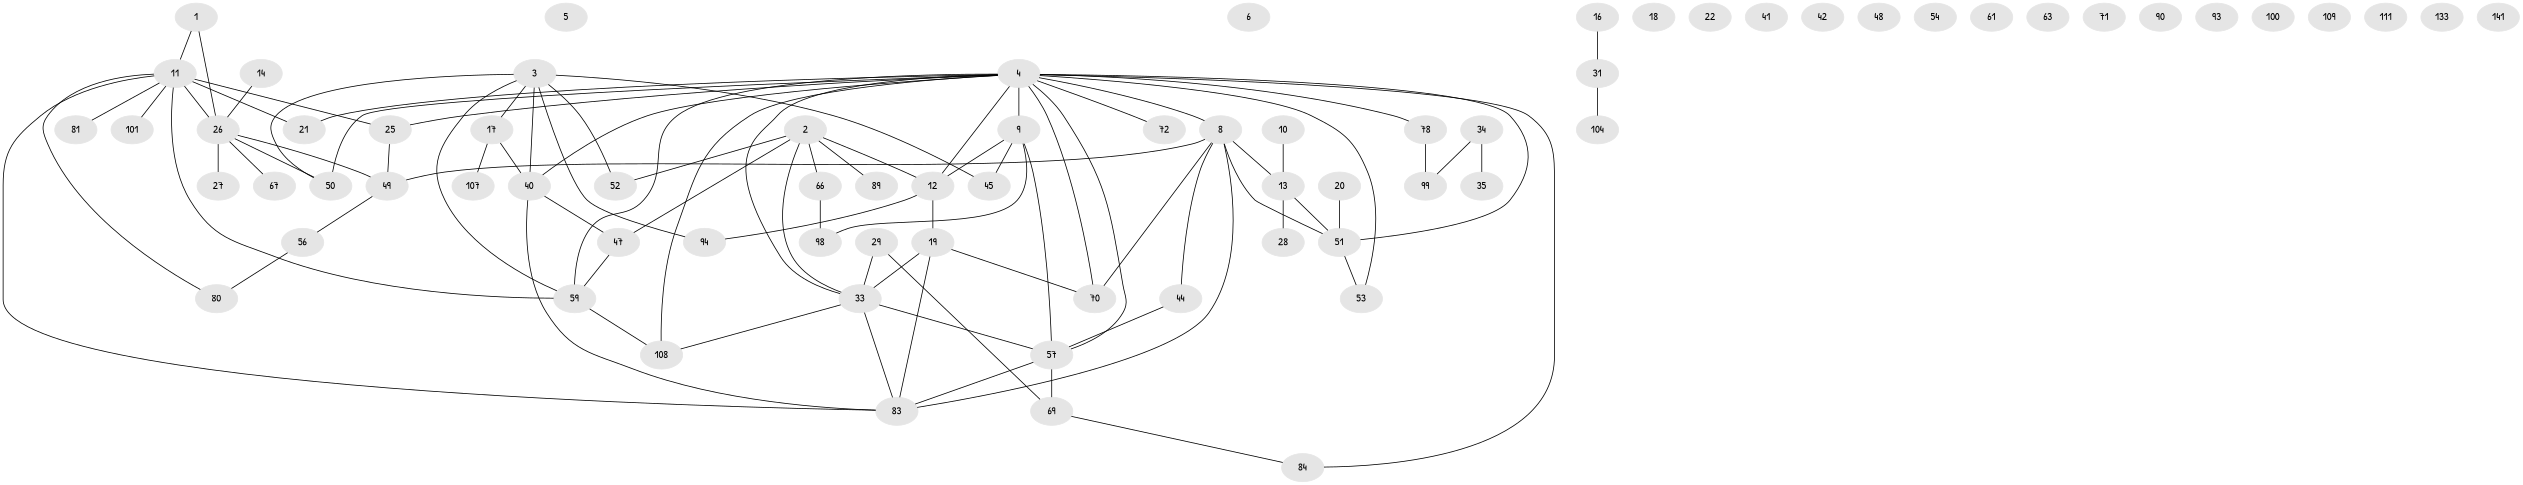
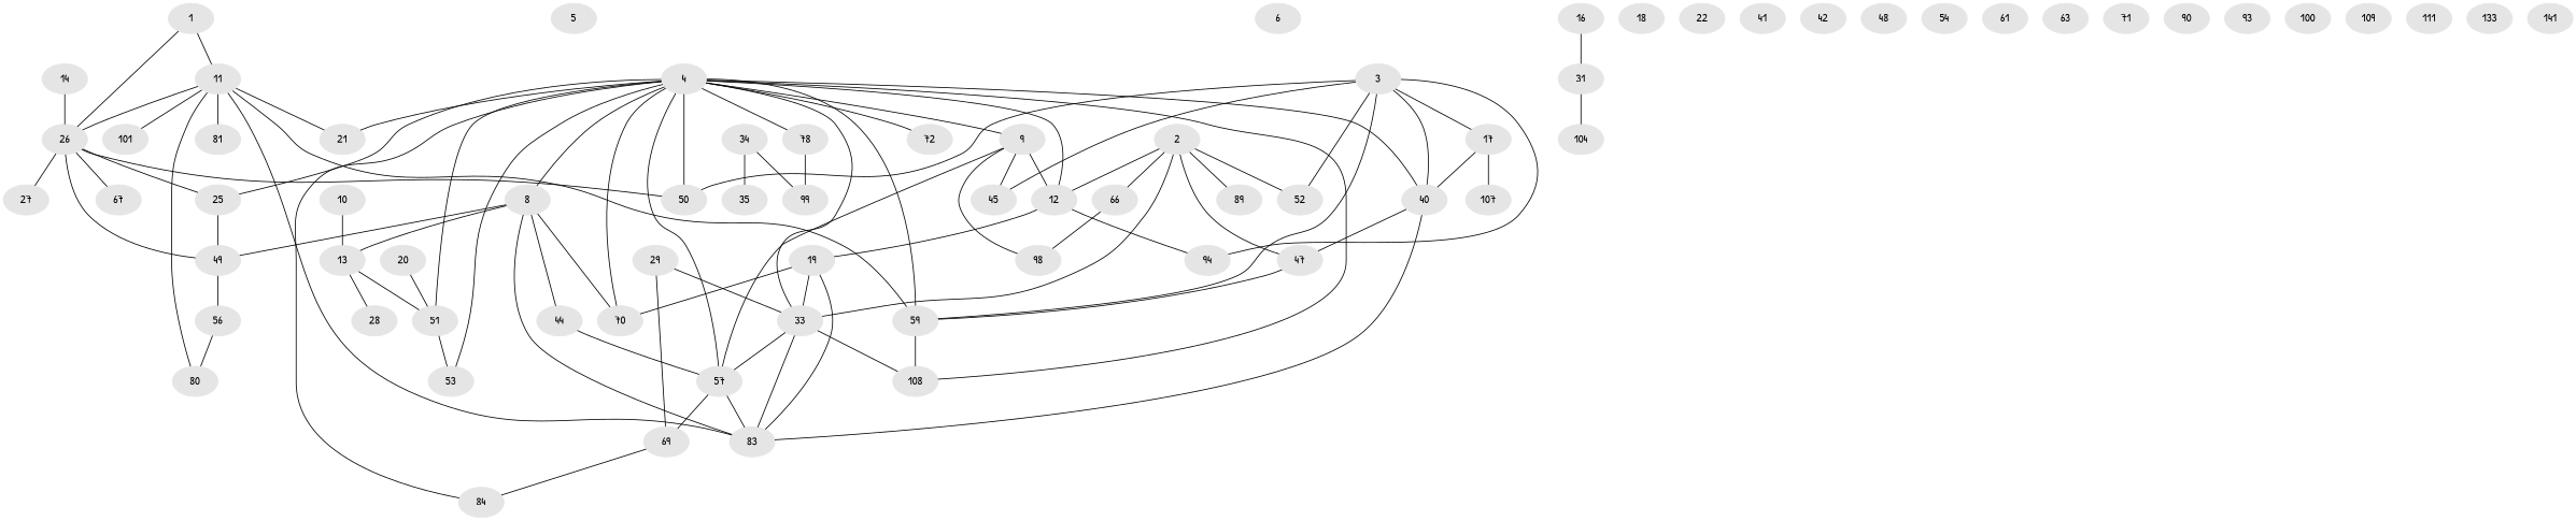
  graph {
    fontname="Patrick Hand"
    node [color=gray90 fontname="Patrick Hand" style=filled]
    edge [fontname="Patrick Hand"]
    1 [super="+135+65"]
    11 [super="+77+124+24"]
    26 [super="+144+58+85"]
    59 [super="+68+60+79"]
    21
    25 [super="+76"]
    83 [super="+134"]
    80
    81 [super="+122"]
    101
    50
    49 [super="+82"]
    27
    67
    2 [super="+138+142+117"]
    12 [super="+129+32"]
    33 [super="+102+105"]
    47
    52 [super="+91"]
    66
    89
    94
    19 [super="+132+37"]
    57 [super="+74"]
    108
    98
    3 [super="+95"]
    17 [super="+30"]
    40 [super="+43+103"]
    45 [super="+120+97"]
    107
    4 [super="+55+7+88"]
    8 [super="+15"]
    9 [super="+62"]
    51
    53
    70
    72
    78 [super="+119+96"]
    84 [super="+145"]
    13 [super="+23"]
    44
    69 [super="+92+106"]
    99
    5
    6 [super="+113"]
    28 [super="+38"]
    56
    10
    14 [super="+86"]
    31 [super="+75+36"]
    104 [super="+116+125"]
    16
    18
    20
    22
    29 [super="+128"]
    34 [super="+121+112"]
    35
    41
    42
    48
    54
    61 [super="+123"]
    63
    71
    90
    93
    100
    109
    111
    133
    141
    1 -- 11
    1 -- 26
    11 -- 26
    11 -- 59 [weight=2]
    11 -- 21
-   11 -- 25
+   26 -- 25
    11 -- 83
    11 -- 80
    11 -- 81
    11 -- 101
    26 -- 50
    26 -- 49
    26 -- 27
    26 -- 67
    59 -- 108
    25 -- 49
    49 -- 56
    2 -- 12
    2 -- 33
    2 -- 47
    2 -- 52
    2 -- 66
    2 -- 89
    12 -- 94
    12 -- 19
    33 -- 83
    33 -- 57
    33 -- 108
    47 -- 59
    66 -- 98
    19 -- 83
    19 -- 33
    19 -- 70
    57 -- 83
    57 -- 69
    3 -- 59
    3 -- 50
    3 -- 52
    3 -- 94
    3 -- 17
    3 -- 40
    3 -- 45
    17 -- 40
    17 -- 107
    40 -- 83
    40 -- 47
    4 -- 59
    4 -- 21
    4 -- 25
    4 -- 50
    4 -- 12
    4 -- 33
    4 -- 57
    4 -- 108
    4 -- 40
    4 -- 8
    4 -- 9
    4 -- 51
    4 -- 53
    4 -- 70
    4 -- 72
    4 -- 78
    4 -- 84
    8 -- 83
    8 -- 49
-   8 -- 51
    8 -- 70
    8 -- 13
    8 -- 44
    9 -- 12
    9 -- 57
    9 -- 98
    9 -- 45
    51 -- 53
    78 -- 99
    13 -- 51
    13 -- 28
    44 -- 57
    69 -- 84
    56 -- 80
    10 -- 13
    14 -- 26
    31 -- 104 [weight=2]
    16 -- 31
    20 -- 51
    29 -- 33
    29 -- 69
    34 -- 99
    34 -- 35
  }
